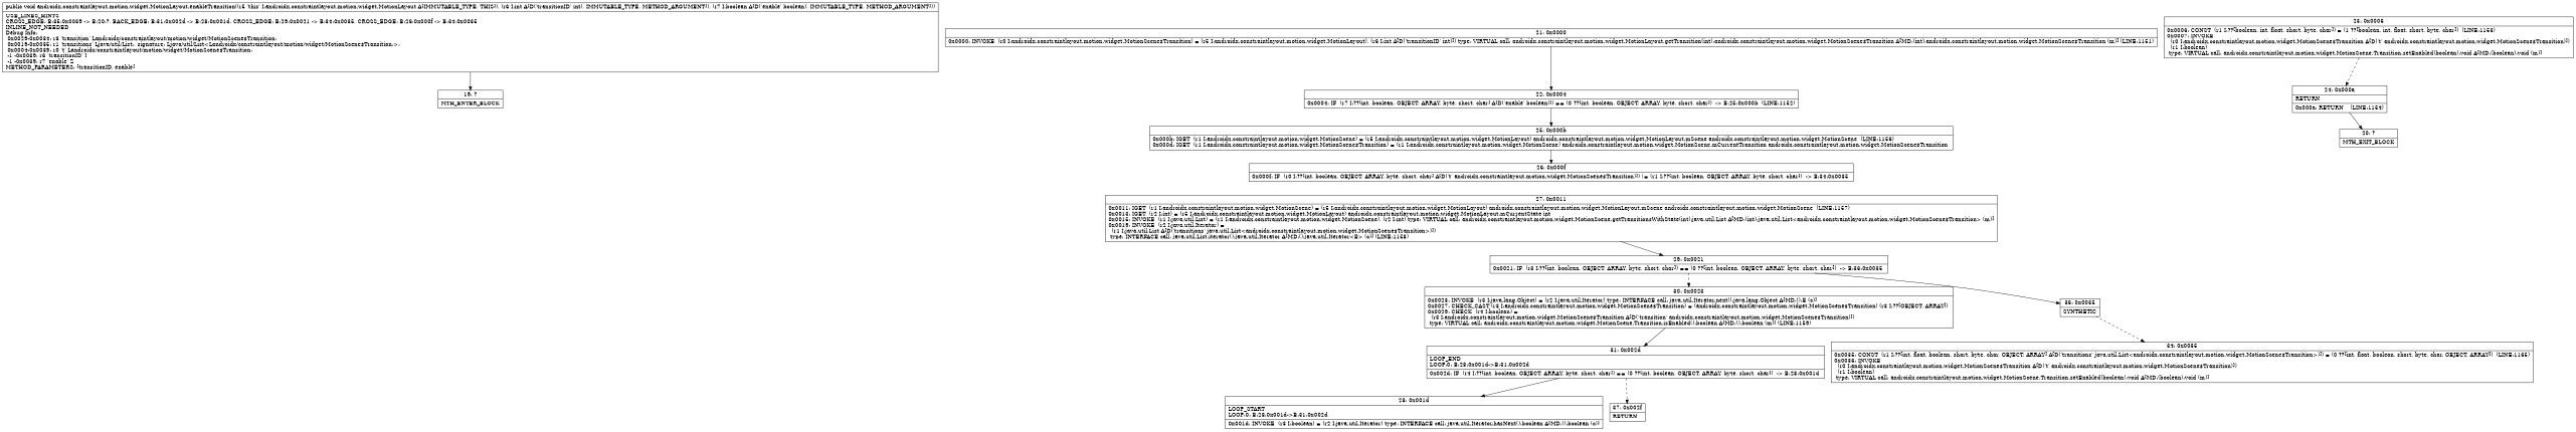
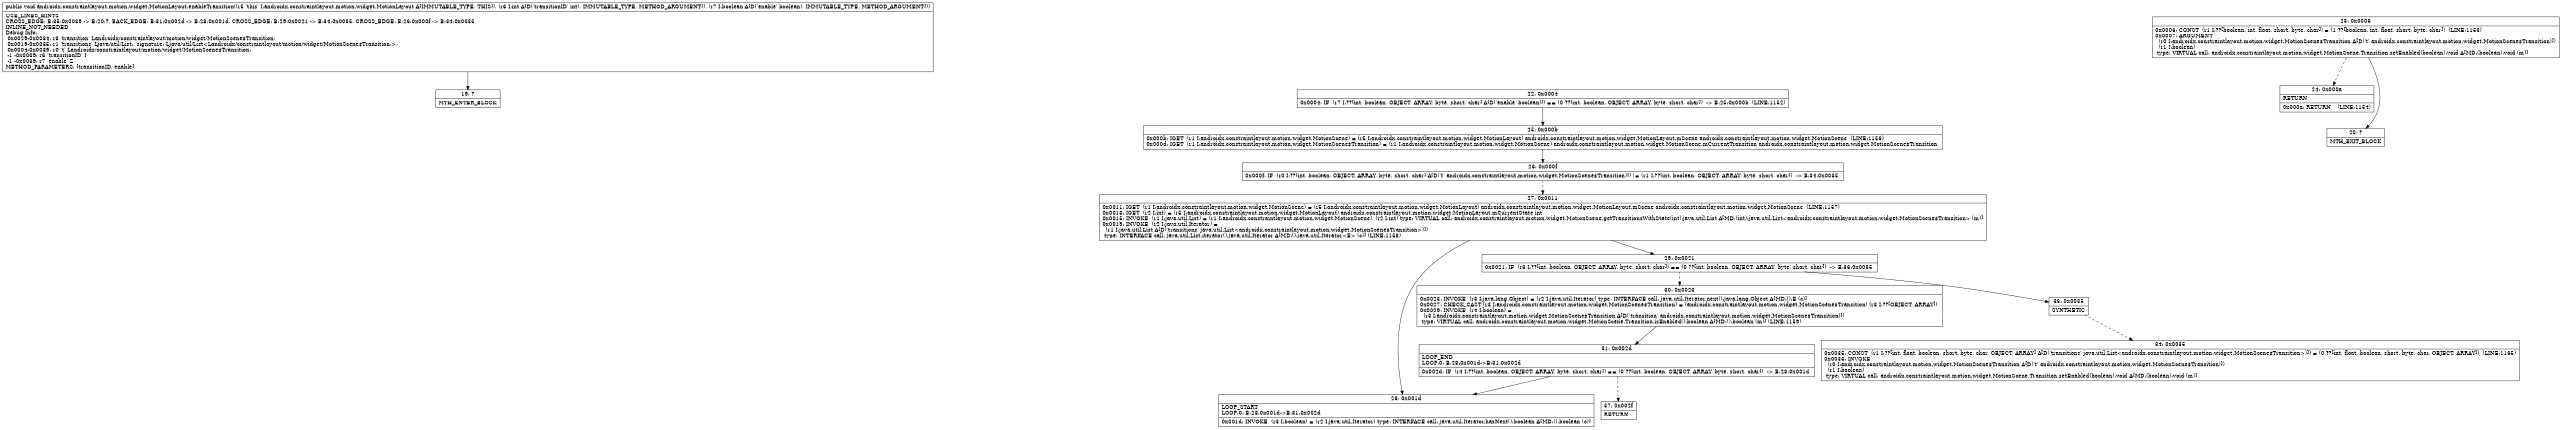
  digraph {
    node [shape=record]
    n1 [label="{19\:\ ?|MTH_ENTER_BLOCK\l}"]
-   n2 [label="{21\:\ 0x0000|0x0000: INVOKE  (r0 I:androidx.constraintlayout.motion.widget.MotionScene$Transition) = (r5 I:androidx.constraintlayout.motion.widget.MotionLayout), (r6 I:int A[D('transitionID' int)]) type: VIRTUAL call: androidx.constraintlayout.motion.widget.MotionLayout.getTransition(int):androidx.constraintlayout.motion.widget.MotionScene$Transition A[MD:(int):androidx.constraintlayout.motion.widget.MotionScene$Transition (m)] (LINE:1151)\l}"]
    n3 [label="{22\:\ 0x0004|0x0004: IF  (r7 I:??[int, boolean, OBJECT, ARRAY, byte, short, char] A[D('enable' boolean)]) == (0 ??[int, boolean, OBJECT, ARRAY, byte, short, char])  \-\> B:25:0x000b  (LINE:1152)\l}"]
    n4 [label="{25\:\ 0x000b|0x000b: IGET  (r1 I:androidx.constraintlayout.motion.widget.MotionScene) = (r5 I:androidx.constraintlayout.motion.widget.MotionLayout) androidx.constraintlayout.motion.widget.MotionLayout.mScene androidx.constraintlayout.motion.widget.MotionScene  (LINE:1156)\l0x000d: IGET  (r1 I:androidx.constraintlayout.motion.widget.MotionScene$Transition) = (r1 I:androidx.constraintlayout.motion.widget.MotionScene) androidx.constraintlayout.motion.widget.MotionScene.mCurrentTransition androidx.constraintlayout.motion.widget.MotionScene$Transition \l}"]
-   n5 [label="{23\:\ 0x0006|0x0006: CONST  (r1 I:??[boolean, int, float, short, byte, char]) = (1 ??[boolean, int, float, short, byte, char])  (LINE:1153)\l0x0007: INVOKE  \l  (r0 I:androidx.constraintlayout.motion.widget.MotionScene$Transition A[D('t' androidx.constraintlayout.motion.widget.MotionScene$Transition)])\l  (r1 I:boolean)\l type: VIRTUAL call: androidx.constraintlayout.motion.widget.MotionScene.Transition.setEnabled(boolean):void A[MD:(boolean):void (m)]\l}"]
+   n5 [label="{23\:\ 0x0006|0x0006: CONST  (r1 I:??[boolean, int, float, short, byte, char]) = (1 ??[boolean, int, float, short, byte, char])  (LINE:1153)\l0x0007: ARGUMENT  \l  (r0 I:androidx.constraintlayout.motion.widget.MotionScene$Transition A[D('t' androidx.constraintlayout.motion.widget.MotionScene$Transition)])\l  (r1 I:boolean)\l type: VIRTUAL call: androidx.constraintlayout.motion.widget.MotionScene.Transition.setEnabled(boolean):void A[MD:(boolean):void (m)]\l}"]
    n6 [label="{24\:\ 0x000a|RETURN\l|0x000a: RETURN    (LINE:1154)\l}"]
    n7 [label="{26\:\ 0x000f|0x000f: IF  (r0 I:??[int, boolean, OBJECT, ARRAY, byte, short, char] A[D('t' androidx.constraintlayout.motion.widget.MotionScene$Transition)]) != (r1 I:??[int, boolean, OBJECT, ARRAY, byte, short, char])  \-\> B:34:0x0035 \l}"]
    n8 [label="{20\:\ ?|MTH_EXIT_BLOCK\l}"]
    n9 [label="{27\:\ 0x0011|0x0011: IGET  (r1 I:androidx.constraintlayout.motion.widget.MotionScene) = (r5 I:androidx.constraintlayout.motion.widget.MotionLayout) androidx.constraintlayout.motion.widget.MotionLayout.mScene androidx.constraintlayout.motion.widget.MotionScene  (LINE:1157)\l0x0013: IGET  (r2 I:int) = (r5 I:androidx.constraintlayout.motion.widget.MotionLayout) androidx.constraintlayout.motion.widget.MotionLayout.mCurrentState int \l0x0015: INVOKE  (r1 I:java.util.List) = (r1 I:androidx.constraintlayout.motion.widget.MotionScene), (r2 I:int) type: VIRTUAL call: androidx.constraintlayout.motion.widget.MotionScene.getTransitionsWithState(int):java.util.List A[MD:(int):java.util.List\<androidx.constraintlayout.motion.widget.MotionScene$Transition\> (m)]\l0x0019: INVOKE  (r2 I:java.util.Iterator) = \l  (r1 I:java.util.List A[D('transitions' java.util.List\<androidx.constraintlayout.motion.widget.MotionScene$Transition\>)])\l type: INTERFACE call: java.util.List.iterator():java.util.Iterator A[MD:():java.util.Iterator\<E\> (c)] (LINE:1158)\l}"]
    n10 [label="{28\:\ 0x001d|LOOP_START\lLOOP:0: B:28:0x001d\-\>B:31:0x002d\l|0x001d: INVOKE  (r3 I:boolean) = (r2 I:java.util.Iterator) type: INTERFACE call: java.util.Iterator.hasNext():boolean A[MD:():boolean (c)]\l}"]
    n11 [label="{29\:\ 0x0021|0x0021: IF  (r3 I:??[int, boolean, OBJECT, ARRAY, byte, short, char]) == (0 ??[int, boolean, OBJECT, ARRAY, byte, short, char])  \-\> B:36:0x0035 \l}"]
    n12 [label="{34\:\ 0x0035|0x0035: CONST  (r1 I:??[int, float, boolean, short, byte, char, OBJECT, ARRAY] A[D('transitions' java.util.List\<androidx.constraintlayout.motion.widget.MotionScene$Transition\>)]) = (0 ??[int, float, boolean, short, byte, char, OBJECT, ARRAY])  (LINE:1165)\l0x0036: INVOKE  \l  (r0 I:androidx.constraintlayout.motion.widget.MotionScene$Transition A[D('t' androidx.constraintlayout.motion.widget.MotionScene$Transition)])\l  (r1 I:boolean)\l type: VIRTUAL call: androidx.constraintlayout.motion.widget.MotionScene.Transition.setEnabled(boolean):void A[MD:(boolean):void (m)]\l}"]
-   n13 [label="{30\:\ 0x0023|0x0023: INVOKE  (r3 I:java.lang.Object) = (r2 I:java.util.Iterator) type: INTERFACE call: java.util.Iterator.next():java.lang.Object A[MD:():E (c)]\l0x0027: CHECK_CAST (r3 I:androidx.constraintlayout.motion.widget.MotionScene$Transition) = (androidx.constraintlayout.motion.widget.MotionScene$Transition) (r3 I:??[OBJECT, ARRAY]) \l0x0029: CHECK  (r4 I:boolean) = \l  (r3 I:androidx.constraintlayout.motion.widget.MotionScene$Transition A[D('transition' androidx.constraintlayout.motion.widget.MotionScene$Transition)])\l type: VIRTUAL call: androidx.constraintlayout.motion.widget.MotionScene.Transition.isEnabled():boolean A[MD:():boolean (m)] (LINE:1159)\l}"]
+   n13 [label="{30\:\ 0x0023|0x0023: INVOKE  (r3 I:java.lang.Object) = (r2 I:java.util.Iterator) type: INTERFACE call: java.util.Iterator.next():java.lang.Object A[MD:():E (c)]\l0x0027: CHECK_CAST (r3 I:androidx.constraintlayout.motion.widget.MotionScene$Transition) = (androidx.constraintlayout.motion.widget.MotionScene$Transition) (r3 I:??[OBJECT, ARRAY]) \l0x0029: INVOKE  (r4 I:boolean) = \l  (r3 I:androidx.constraintlayout.motion.widget.MotionScene$Transition A[D('transition' androidx.constraintlayout.motion.widget.MotionScene$Transition)])\l type: VIRTUAL call: androidx.constraintlayout.motion.widget.MotionScene.Transition.isEnabled():boolean A[MD:():boolean (m)] (LINE:1159)\l}"]
    n14 [label="{36\:\ 0x0035|SYNTHETIC\l}"]
    n15 [label="{31\:\ 0x002d|LOOP_END\lLOOP:0: B:28:0x001d\-\>B:31:0x002d\l|0x002d: IF  (r4 I:??[int, boolean, OBJECT, ARRAY, byte, short, char]) == (0 ??[int, boolean, OBJECT, ARRAY, byte, short, char])  \-\> B:28:0x001d \l}"]
    n16 [label="{37\:\ 0x002f|RETURN\l}"]
    n17 [label="{public void androidx.constraintlayout.motion.widget.MotionLayout.enableTransition((r5 'this' I:androidx.constraintlayout.motion.widget.MotionLayout A[IMMUTABLE_TYPE, THIS]), (r6 I:int A[D('transitionID' int), IMMUTABLE_TYPE, METHOD_ARGUMENT]), (r7 I:boolean A[D('enable' boolean), IMMUTABLE_TYPE, METHOD_ARGUMENT]))  | USE_LINES_HINTS\lCROSS_EDGE: B:35:0x0039 \-\> B:20:?, BACK_EDGE: B:31:0x002d \-\> B:28:0x001d, CROSS_EDGE: B:29:0x0021 \-\> B:34:0x0035, CROSS_EDGE: B:26:0x000f \-\> B:34:0x0035\lINLINE_NOT_NEEDED\lDebug Info:\l  0x0029\-0x0034: r3 'transition' Landroidx\/constraintlayout\/motion\/widget\/MotionScene$Transition;\l  0x0019\-0x0035: r1 'transitions' Ljava\/util\/List;, signature: Ljava\/util\/List\<Landroidx\/constraintlayout\/motion\/widget\/MotionScene$Transition;\>;\l  0x0004\-0x0039: r0 't' Landroidx\/constraintlayout\/motion\/widget\/MotionScene$Transition;\l  \-1 \-0x0039: r6 'transitionID' I\l  \-1 \-0x0039: r7 'enable' Z\lMETHOD_PARAMETERS: [transitionID, enable]\l}"]
-   n2 -> n3
    n3 -> n4
    n4 -> n7
    n5 -> n6 [style=dashed]
-   n6 -> n8
+   n5 -> n8
+   n7 -> n9 [style=dashed]
+   n9 -> n10
    n9 -> n11
    n11 -> n13 [style=dashed]
    n11 -> n14
    n13 -> n15
    n14 -> n12 [style=dashed]
    n15 -> n10
    n15 -> n16 [style=dashed]
    n17 -> n1
  }
